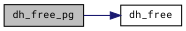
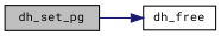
  digraph {
    rankdir=LR
    fontname="Roboto Mono"
    node [color=black fontname="Roboto Mono" fontsize=10 shape=record style=filled]
-   n1 [fillcolor=grey75 fontcolor=black height=0.2 label=dh_free_pg width=0.4]
+   n1 [fillcolor=grey75 fontcolor=black height=0.2 label=dh_set_pg width=0.4]
    n2 [fillcolor=white height=0.2 label=dh_free width=0.4]
    n1 -> n2 [color=midnightblue fontname="Roboto Mono" fontsize=10 labelfontname=Helvetica labelfontsize=10 style=solid]
  }
